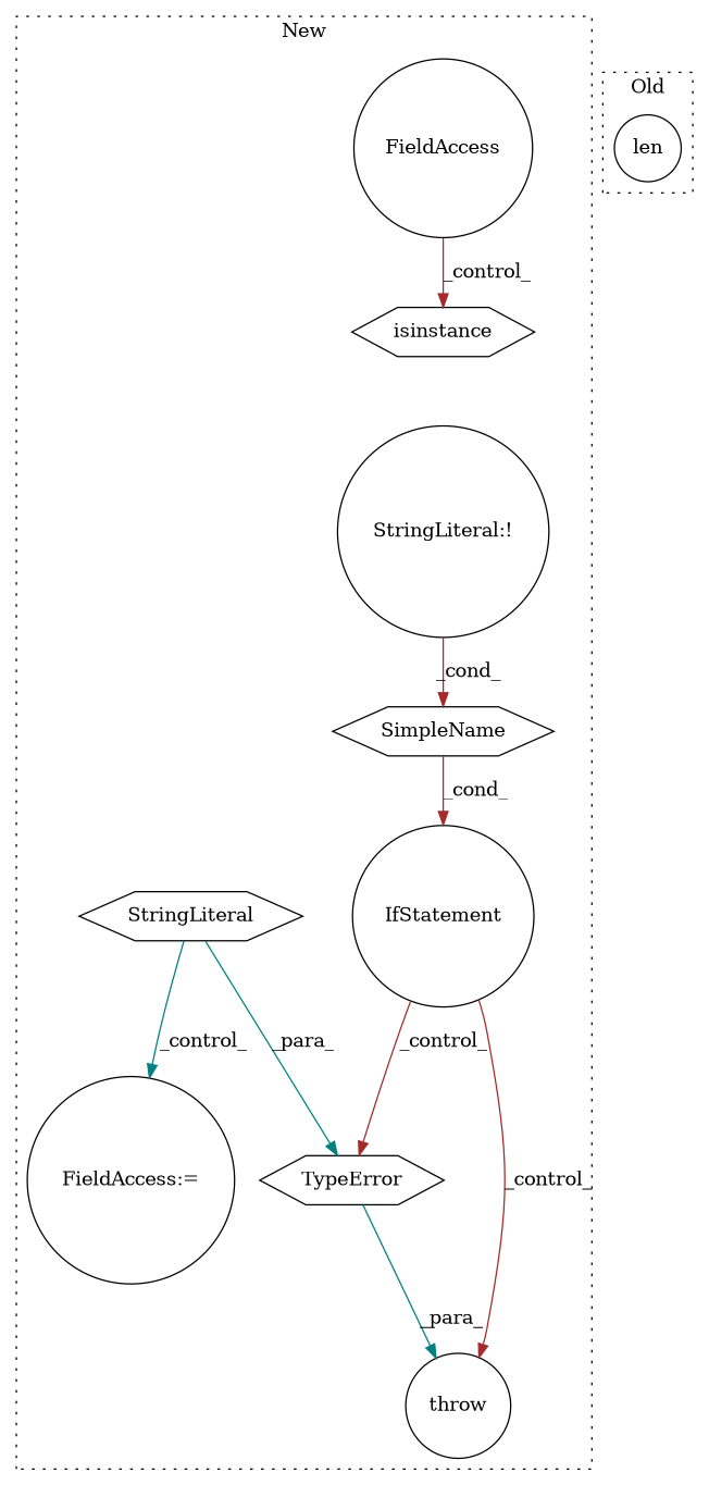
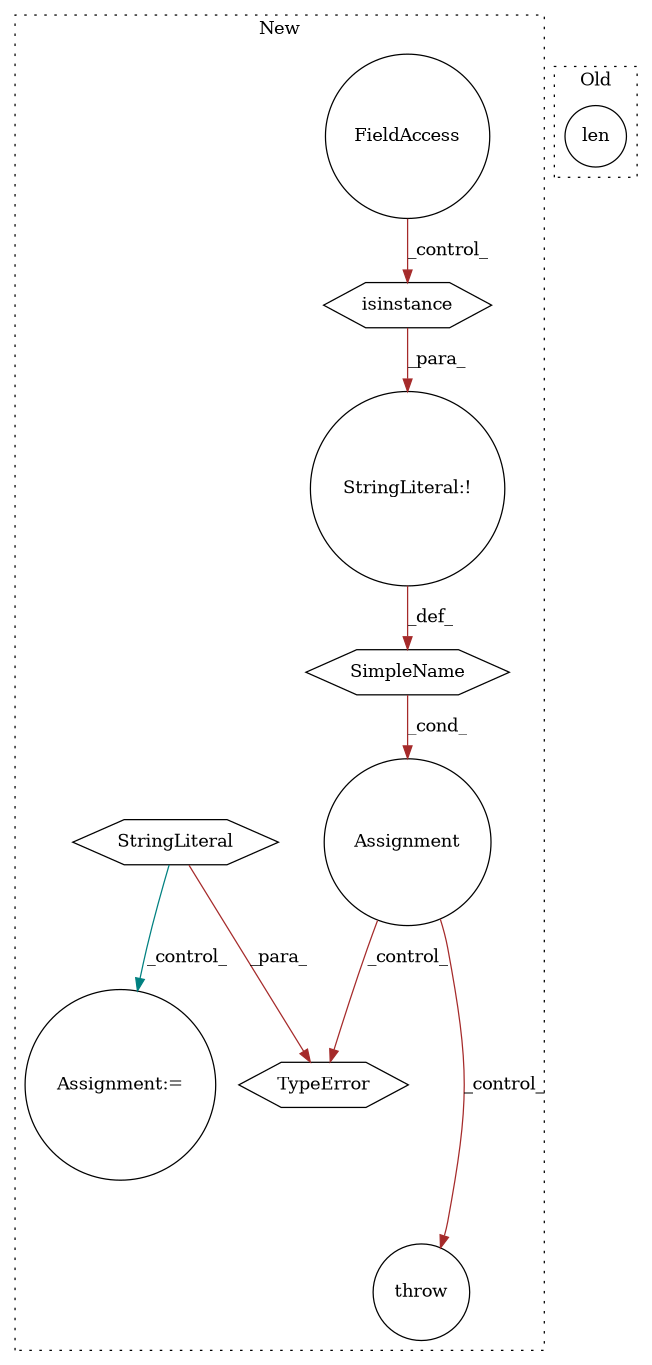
  digraph {
    node [a=32 l=1 shape=circle]
    edge [color=brown]
    n1 [l="10,1" label=TypeError s="772,814" shape=hexagon]
    n2 [l="11,1" label=isinstance s="548,593" shape=hexagon]
    n3 [a=22 l=20 label=FieldAccess s=573]
-   n4 [a=25 l="4,2" label=IfStatement s="543,594"]
+   n4 [a=25 l="4,2" label=Assignment s="543,594"]
    n5 [a=38 label="StringLiteral:!" s=547]
    n6 [a=42 label=SimpleName shape=hexagon l=""]
    n7 [a=45 l=32 label=StringLiteral s=782 shape=hexagon]
-   n8 [a=7 label="FieldAccess:=" s=1302]
+   n8 [a=7 label="Assignment:=" s=1302]
    n9 [a=53 l=6 label=throw s=766]
    n10 [l="4,1" label=len s="436,453"]
    subgraph cluster_1 {
      label=New
      style=dotted
      n1
      n2
      n3
      n4
      n5
      n6
      n7
      n8
      n9
    }
    subgraph cluster_2 {
      label=Old
      style=dotted
      n10
    }
-   n1 -> n9 [color=teal label=_para_]
+   n2 -> n5 [label=_para_]
    n3 -> n2 [label=_control_]
    n4 -> n1 [label=_control_]
    n4 -> n9 [label=_control_]
-   n5 -> n6 [label=_cond_]
+   n5 -> n6 [label=_def_]
    n6 -> n4 [label=_cond_]
-   n7 -> n1 [color=teal label=_para_]
+   n7 -> n1 [label=_para_]
    n7 -> n8 [color=teal label=_control_]
  }
